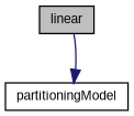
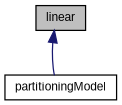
  digraph {
    fontname="Liberation Sans"
    node [color=black fontname="Liberation Sans" fontsize=10 shape=record]
    n1 [fillcolor=grey75 fontcolor=black height=0.2 label=linear style=filled width=0.4]
    n2 [height=0.2 label=partitioningModel width=0.4]
-   n2 -> n1 [color=midnightblue dir=back fontname="Liberation Sans" fontsize=10 labelfontname=Helvetica labelfontsize=10 style=solid]
+   n1 -> n2 [color=midnightblue dir=back fontname="Liberation Sans" fontsize=10 labelfontname=Helvetica labelfontsize=10 style=solid]
  }
